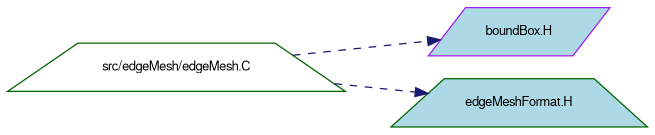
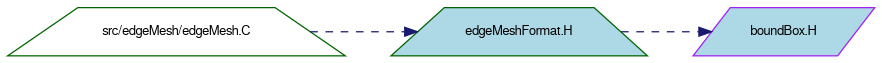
  digraph {
    rankdir=LR
    node [color=darkgreen fillcolor=lightblue fontname=FreeSans fontsize=10 shape=trapezium style=filled]
    edge [color=midnightblue fontname=FreeSans fontsize=10 labelfontname=FreeSans labelfontsize=10 style=dashed]
    n1 [fillcolor=white fontcolor=black height=0.2 label="src/edgeMesh/edgeMesh.C" width=0.4]
    n2 [color=purple height=0.2 label="boundBox.H" shape=parallelogram width=0.4]
    n3 [height=0.2 label="edgeMeshFormat.H" width=0.4]
-   n1 -> n2
+   n3 -> n2
    n1 -> n3
  }
